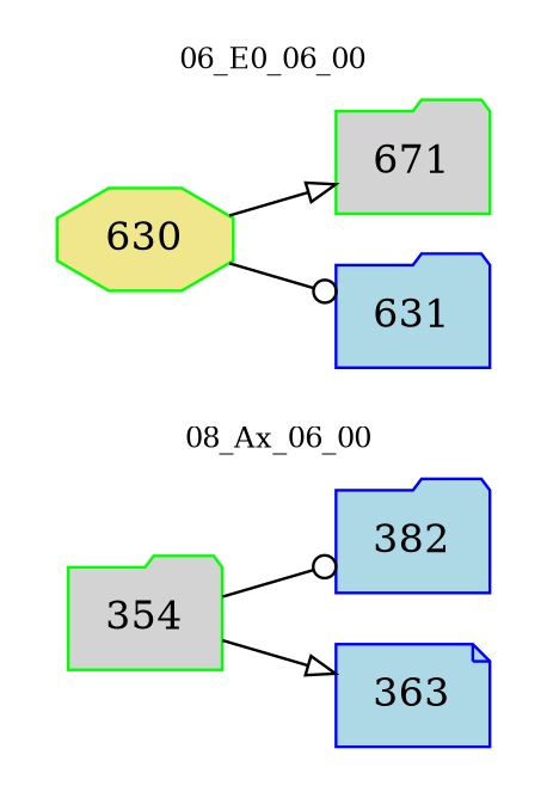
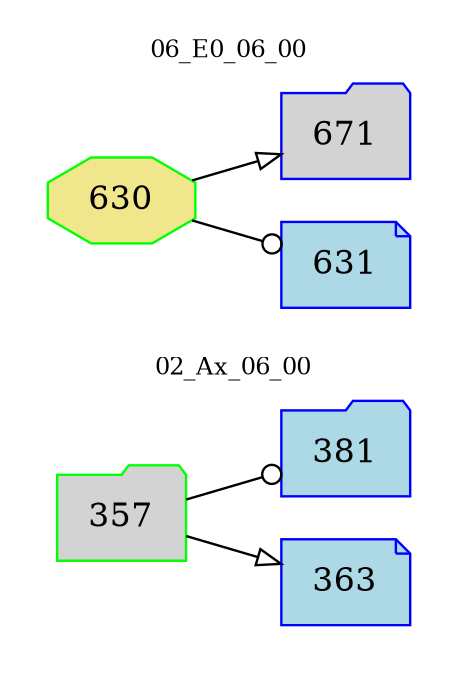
  digraph {
    rankdir=LR
    node [color=blue fillcolor=lightblue shape=folder style=filled]
    edge [arrowhead=onormal color=black]
-   n1 [color=green fillcolor=lightgrey label=354]
+   n1 [color=green fillcolor=lightgrey label=357]
    n2 [label=363 shape=note]
-   n3 [label=382]
+   n3 [label=381]
    n4 [color=green fillcolor=khaki label=630 shape=octagon]
-   n5 [label=631]
-   n6 [color=green fillcolor=lightgrey label=671]
+   n5 [label=631 shape=note]
+   n6 [fillcolor=lightgrey label=671]
    subgraph cluster_1 {
      color=white
      fontsize=10
-     label="08_Ax_06_00"
+     label="02_Ax_06_00"
      n1
      n2
      n3
    }
    subgraph cluster_2 {
      color=white
      fontsize=10
      label="06_E0_06_00"
      n4
      n5
      n6
    }
    n1 -> n2
    n1 -> n3 [arrowhead=odot]
    n4 -> n5 [arrowhead=odot]
    n4 -> n6
  }
